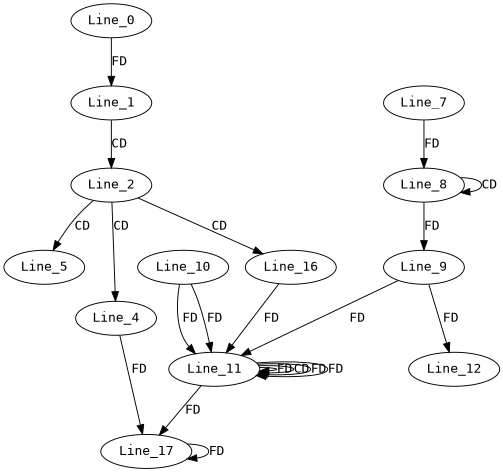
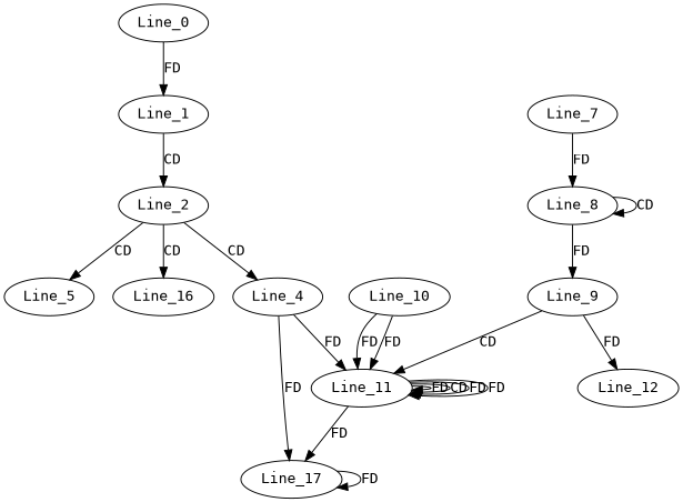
  digraph {
    fontname="DejaVu Sans Mono"
    node [fontname="DejaVu Sans Mono"]
    edge [fontname="DejaVu Sans Mono"]
    Line_0
    Line_1
    Line_2
    Line_4
    Line_5
    Line_16
    Line_11
    n8 [label=Line_17]
    Line_8
    Line_9
    Line_12
    Line_7
    Line_10
    Line_0 -> Line_1 [label=FD]
    Line_1 -> Line_2 [label=CD]
    Line_2 -> Line_4 [label=CD]
    Line_2 -> Line_5 [label=CD]
    Line_2 -> Line_16 [label=CD]
-   Line_16 -> Line_11 [label=FD]
+   Line_4 -> Line_11 [label=FD]
    Line_4 -> n8 [label=FD]
    Line_11 -> Line_11 [label=FD]
    Line_11 -> Line_11 [label=CD]
    Line_11 -> Line_11 [label=FD]
    Line_11 -> Line_11 [label=FD]
    Line_11 -> n8 [label=FD]
    n8 -> n8 [label=FD]
    Line_8 -> Line_8 [label=CD]
    Line_8 -> Line_9 [label=FD]
-   Line_9 -> Line_11 [label=FD]
+   Line_9 -> Line_11 [label=CD]
    Line_9 -> Line_12 [label=FD]
    Line_7 -> Line_8 [label=FD]
    Line_10 -> Line_11 [label=FD]
    Line_10 -> Line_11 [label=FD]
  }
